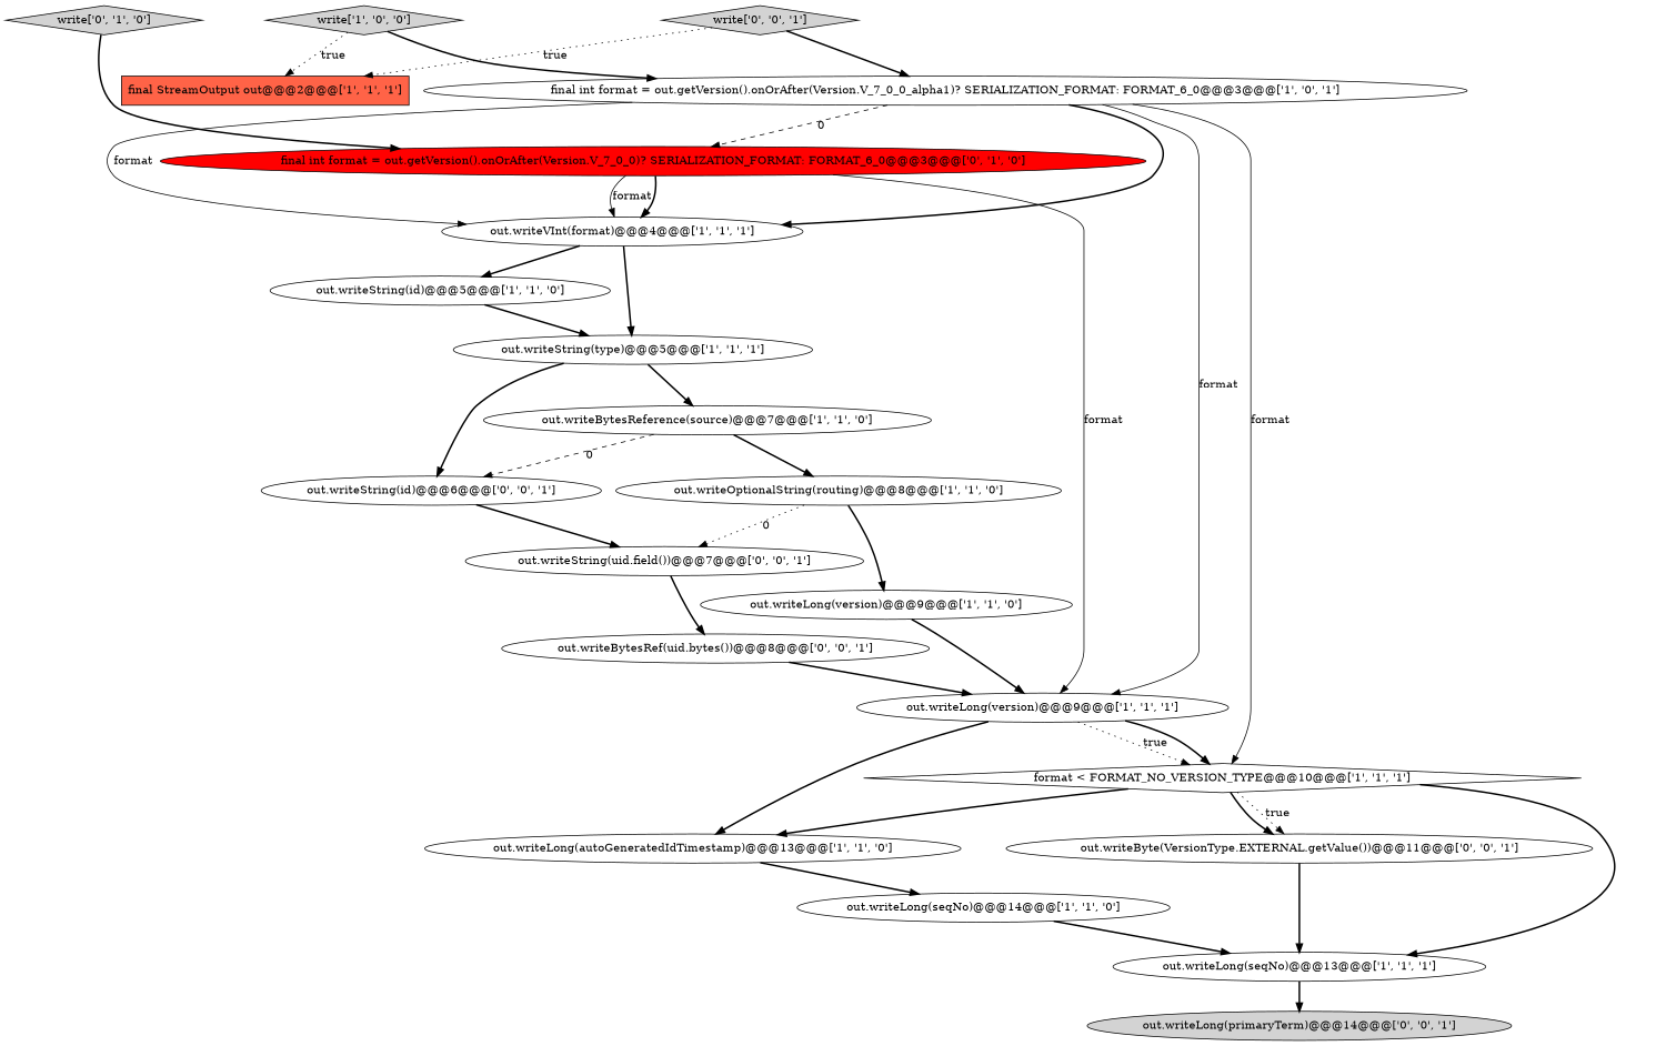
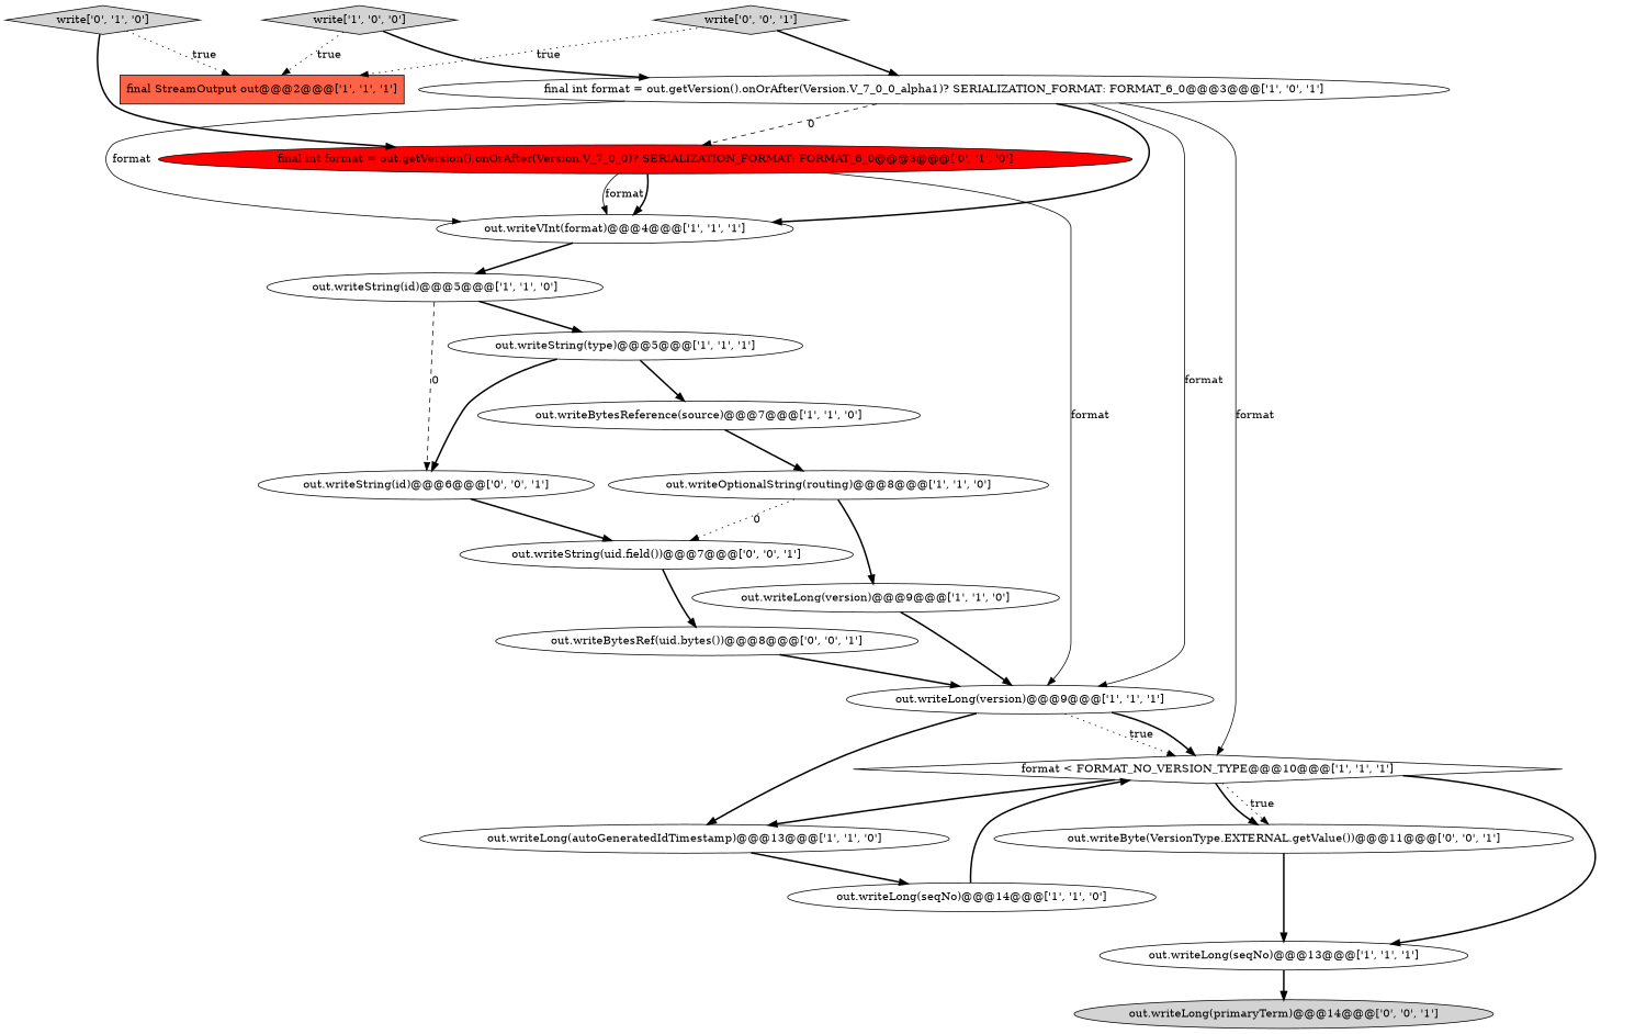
  digraph {
    node [fillcolor=white shape=ellipse style=filled]
    edge [style=bold]
    n1 [label="final int format = out.getVersion().onOrAfter(Version.V_7_0_0_alpha1)? SERIALIZATION_FORMAT: FORMAT_6_0@@@3@@@['1', '0', '1']"]
    n2 [label="format < FORMAT_NO_VERSION_TYPE@@@10@@@['1', '1', '1']" shape=diamond]
    n3 [fillcolor=red label="final int format = out.getVersion().onOrAfter(Version.V_7_0_0)? SERIALIZATION_FORMAT: FORMAT_6_0@@@3@@@['0', '1', '0']"]
    n4 [label="out.writeLong(version)@@@9@@@['1', '1', '1']"]
    n5 [label="out.writeVInt(format)@@@4@@@['1', '1', '1']"]
    n6 [label="out.writeLong(seqNo)@@@13@@@['1', '1', '1']"]
    n7 [label="out.writeLong(autoGeneratedIdTimestamp)@@@13@@@['1', '1', '0']"]
    n8 [label="out.writeByte(VersionType.EXTERNAL.getValue())@@@11@@@['0', '0', '1']"]
    n9 [label="out.writeString(id)@@@5@@@['1', '1', '0']"]
    n10 [label="out.writeString(type)@@@5@@@['1', '1', '1']"]
    n11 [label="out.writeLong(seqNo)@@@14@@@['1', '1', '0']"]
    n12 [fillcolor=lightgray label="out.writeLong(primaryTerm)@@@14@@@['0', '0', '1']"]
    n13 [label="out.writeString(id)@@@6@@@['0', '0', '1']"]
    n14 [label="out.writeString(uid.field())@@@7@@@['0', '0', '1']"]
    n15 [label="out.writeBytesRef(uid.bytes())@@@8@@@['0', '0', '1']"]
    n16 [label="out.writeBytesReference(source)@@@7@@@['1', '1', '0']"]
    n17 [label="out.writeOptionalString(routing)@@@8@@@['1', '1', '0']"]
    n18 [label="out.writeLong(version)@@@9@@@['1', '1', '0']"]
    n19 [fillcolor=lightgray label="write['0', '1', '0']" shape=diamond]
    n20 [fillcolor=tomato label="final StreamOutput out@@@2@@@['1', '1', '1']" shape=box]
    n21 [fillcolor=lightgray label="write['1', '0', '0']" shape=diamond]
    n22 [fillcolor=lightgray label="write['0', '0', '1']" shape=diamond]
    n1 -> n2 [label=format style=solid]
    n1 -> n3 [label=0 style=dashed]
    n1 -> n4 [label=format style=solid]
    n1 -> n5
    n1 -> n5 [label=format style=solid]
    n2 -> n6
    n2 -> n7
    n2 -> n8 [label=true style=dotted]
    n2 -> n8
    n3 -> n4 [label=format style=solid]
    n3 -> n5 [label=format style=solid]
    n3 -> n5
    n4 -> n2 [label=true style=dotted]
    n4 -> n2
    n4 -> n7
    n5 -> n9
-   n5 -> n10
    n6 -> n12
    n7 -> n11
    n8 -> n6
    n9 -> n10
    n10 -> n13
    n10 -> n16
-   n11 -> n6
+   n11 -> n2
    n13 -> n14
    n14 -> n15
    n15 -> n4
-   n16 -> n13 [label=0 style=dashed]
+   n9 -> n13 [label=0 style=dashed]
    n16 -> n17
    n17 -> n14 [label=0 style=dotted]
    n17 -> n18
    n18 -> n4
    n19 -> n3
+   n19 -> n20 [label=true style=dotted]
    n21 -> n1
    n21 -> n20 [label=true style=dotted]
    n22 -> n1
    n22 -> n20 [label=true style=dotted]
  }
